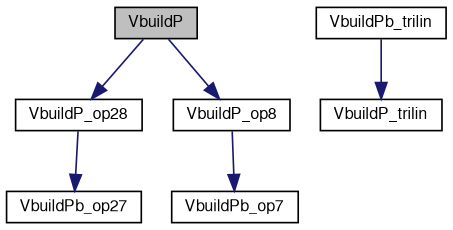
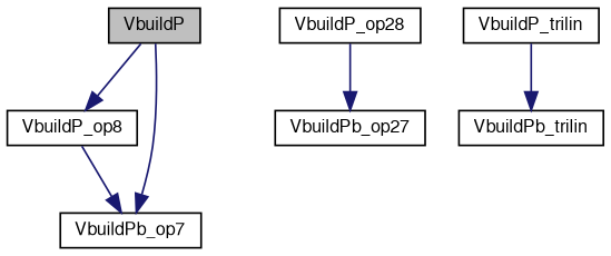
  digraph {
    rankdir=TB
    node [color=black fillcolor=white fontname=FreeSans fontsize=10 shape=record style=filled]
    edge [color=midnightblue fontname=FreeSans fontsize=10 labelfontname=FreeSans labelfontsize=10 style=solid]
    n1 [fillcolor=grey75 fontcolor=black height=0.2 label=VbuildP width=0.4]
    n2 [height=0.2 label=VbuildP_op28 width=0.4]
    n3 [height=0.2 label=VbuildP_op8 width=0.4]
    n4 [height=0.2 label=VbuildPb_op27 width=0.4]
    n5 [height=0.2 label=VbuildPb_op7 width=0.4]
    n6 [height=0.2 label=VbuildP_trilin width=0.4]
    n7 [height=0.2 label=VbuildPb_trilin width=0.4]
-   n1 -> n2
+   n1 -> n5
    n1 -> n3
    n2 -> n4
    n3 -> n5
-   n7 -> n6
+   n6 -> n7
  }
